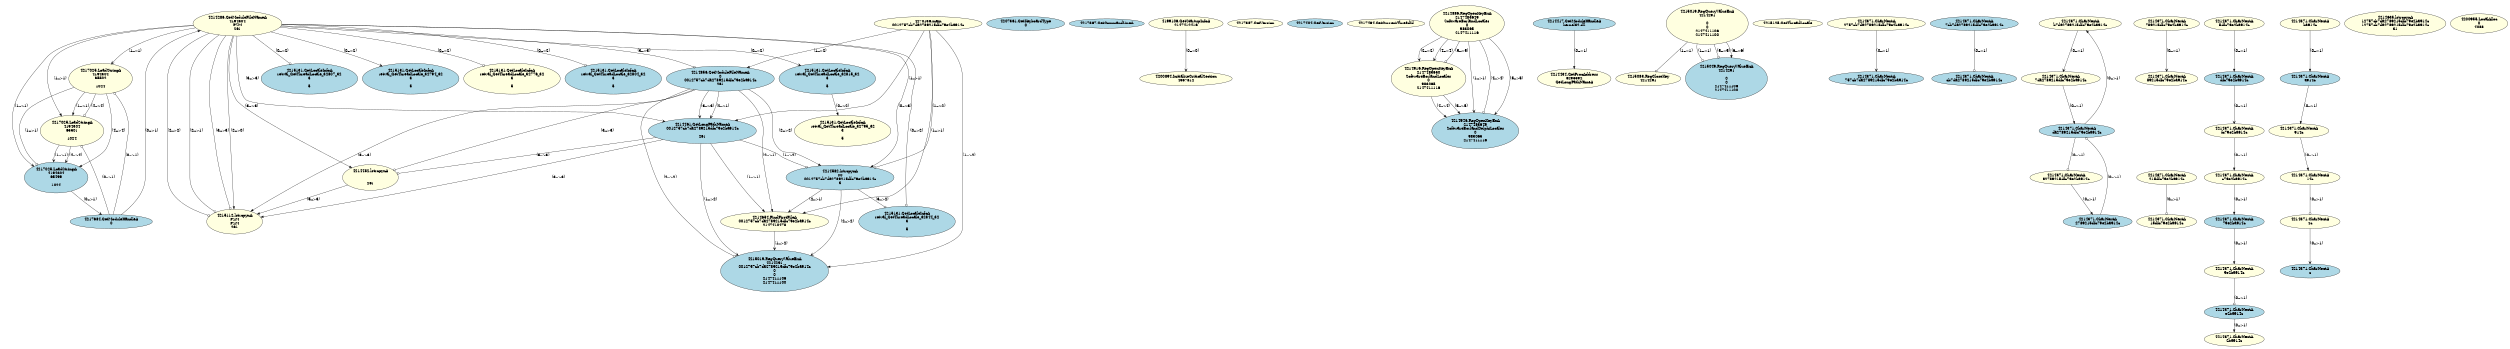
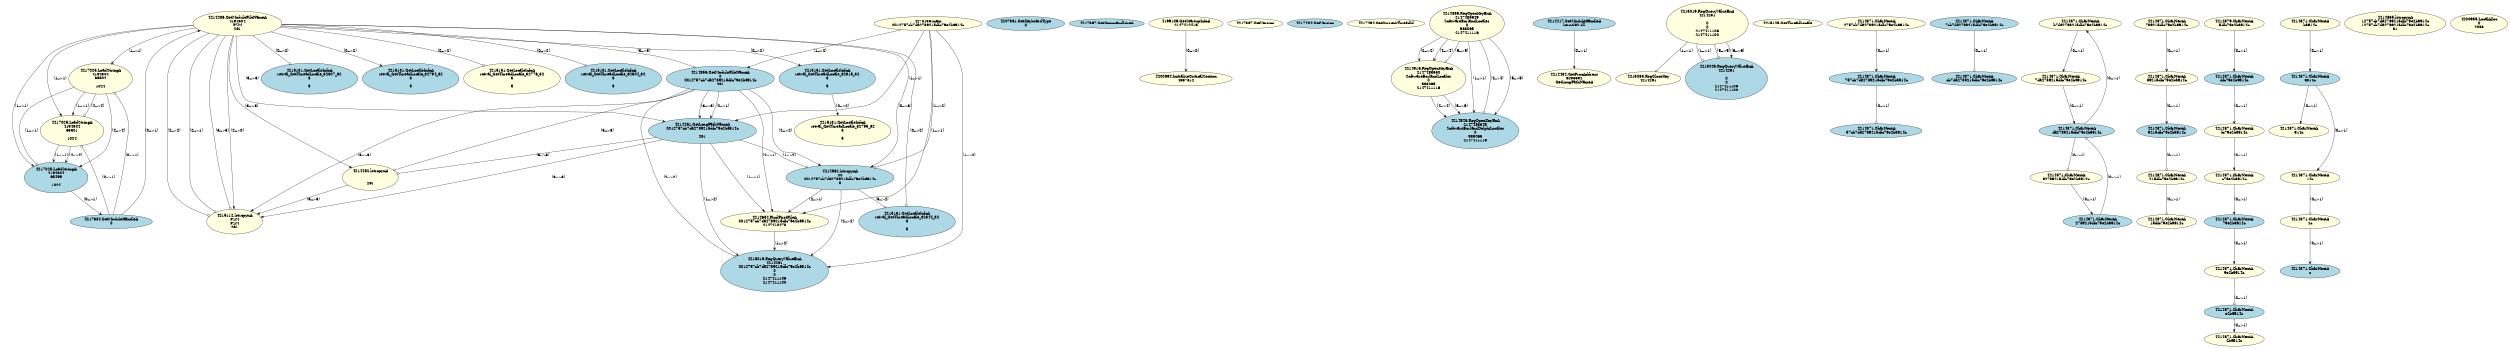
  digraph {
    node [fillcolor=lightyellow style=filled]
    edge [arrowhead=normal]
    n1 [label="4270136.main\n0012757cb7da2789215dfc79e2ba914c"]
    n2 [fillcolor=lightblue label="4214856.GetModuleFileNameA\n0\n0012757cb7da2789215dfc79e2ba914c\n261"]
    n3 [fillcolor=lightblue label="4214461.GetLongPathNameA\n0012757cb7da2789215dfc79e2ba914c\n\n261"]
    n4 [fillcolor=lightblue label="4214582.lstrcpynA\n00\n0012757cb7da2789215dfc79e2ba914c\n3"]
    n5 [label="4214654.FindFirstFileA\n0012757cb7da2789215dfc79e2ba914c\n2147410478"]
    n6 [fillcolor=lightblue label="4215019.RegQueryValueExA\n4214291\n0012757cb7da2789215dfc79e2ba914c\n0\n0\n2147411106\n2147411100"]
    n7 [label="4214482.lstrcpynA\n\n\n261"]
    n8 [label="4215112.lstrcpynA\nPZM\nPZM\n261"]
    n9 [fillcolor=lightblue label="4215131.GetLocaleInfoA\nretval_GetThreadLocale_32844_32\n3\n\n5"]
    n10 [fillcolor=lightblue label="4217684.GetModuleHandleA\n0"]
    n11 [label="4214286.GetModuleFileNameA\n4194304\nPZM\n261"]
    n12 [label="4217025.LoadStringA\n4194304\n65502\n\n1024"]
    n13 [label="4217025.LoadStringA\n4194304\n65501\n\n1024"]
    n14 [fillcolor=lightblue label="4217025.LoadStringA\n4194304\n65499\n\n1024"]
    n15 [fillcolor=lightblue label="4215131.GetLocaleInfoA\nretval_GetThreadLocale_32807_32\n3\n\n5"]
    n16 [fillcolor=lightblue label="4215131.GetLocaleInfoA\nretval_GetThreadLocale_32794_32\n3\n\n5"]
    n17 [label="4215131.GetLocaleInfoA\nretval_GetThreadLocale_32776_32\n3\n\n5"]
    n18 [fillcolor=lightblue label="4215131.GetLocaleInfoA\nretval_GetThreadLocale_32804_32\n3\n\n5"]
    n19 [fillcolor=lightblue label="4215131.GetLocaleInfoA\nretval_GetThreadLocale_32815_32\n3\n\n5"]
    n20 [fillcolor=lightblue label="4207361.GetKeyboardType\n0"]
    n21 [fillcolor=lightblue label="4217367.GetCommandLineA\n"]
    n22 [label="4199106.GetStartupInfoA\n2147412416"]
    n23 [label="4200894.InitializeCriticalSection\n4367812"]
    n24 [label="4217387.GetVersion\n"]
    n25 [fillcolor=lightblue label="4217404.GetVersion\n"]
    n26 [label="4217464.GetCurrentThreadId\n"]
    n27 [label="4215131.GetLocaleInfoA\nretval_GetThreadLocale_32795_32\n3\n\n5"]
    n28 [label="4214886.RegOpenKeyExA\n2147483649\nSoftware\Borland\Locales\n0\n983065\n2147411116"]
    n29 [label="4214916.RegOpenKeyExA\n2147483650\nSoftware\Borland\Locales\n0\n983065\n2147411116"]
    n30 [fillcolor=lightblue label="4214946.RegOpenKeyExA\n2147483649\nSoftware\Borland\Delphi\Locales\n0\n983065\n2147411116"]
    n31 [fillcolor=lightblue label="4214417.GetModuleHandleA\nkernel32.dll"]
    n32 [label="4214434.GetProcAddress\n6295592\nGetLongPathNameA"]
    n33 [label="4215019.RegQueryValueExA\n4214291\n\n0\n0\n2147411106\n2147411100"]
    n34 [label="4215083.RegCloseKey\n4214291"]
    n35 [fillcolor=lightblue label="4215049.RegQueryValueExA\n4214291\n\n0\n0\n2147411106\n2147411100"]
    n36 [label="4215125.GetThreadLocale\n"]
    n37 [label="4214371.CharNextA\n2757cb7da2789215dfc79e2ba914c"]
    n38 [fillcolor=lightblue label="4214371.CharNextA\n757cb7da2789215dfc79e2ba914c"]
+   n39 [fillcolor=lightblue label="4214371.CharNextA\n57cb7da2789215dfc79e2ba914c"]
    n40 [fillcolor=lightblue label="4214371.CharNextA\n7cb7da2789215dfc79e2ba914c"]
    n41 [fillcolor=lightblue label="4214371.CharNextA\ncb7da2789215dfc79e2ba914c"]
    n42 [label="4214371.CharNextA\nb7da2789215dfc79e2ba914c"]
    n43 [label="4214371.CharNextA\n7da2789215dfc79e2ba914c"]
    n44 [fillcolor=lightblue label="4214371.CharNextA\nda2789215dfc79e2ba914c"]
    n45 [label="4214371.CharNextA\na2789215dfc79e2ba914c"]
    n46 [fillcolor=lightblue label="4214371.CharNextA\n2789215dfc79e2ba914c"]
    n47 [label="4214371.CharNextA\n789215dfc79e2ba914c"]
    n48 [label="4214371.CharNextA\n89215dfc79e2ba914c"]
+   n49 [fillcolor=lightblue label="4214371.CharNextA\n9215dfc79e2ba914c"]
    n50 [label="4214371.CharNextA\n215dfc79e2ba914c"]
    n51 [label="4214371.CharNextA\n15dfc79e2ba914c"]
-   n52 [label="4214371.CharNextA\n5dfc79e2ba914c"]
+   n52 [label="4214379.CharNextA\n5dfc79e2ba914c"]
    n53 [fillcolor=lightblue label="4214371.CharNextA\ndfc79e2ba914c"]
    n54 [label="4214371.CharNextA\nfc79e2ba914c"]
    n55 [label="4214371.CharNextA\nc79e2ba914c"]
    n56 [fillcolor=lightblue label="4214371.CharNextA\n79e2ba914c"]
    n57 [label="4214371.CharNextA\n9e2ba914c"]
    n58 [fillcolor=lightblue label="4214371.CharNextA\ne2ba914c"]
    n59 [label="4214371.CharNextA\n2ba914c"]
    n60 [label="4214371.CharNextA\nba914c"]
    n61 [fillcolor=lightblue label="4214371.CharNextA\na914c"]
    n62 [label="4214371.CharNextA\n914c"]
    n63 [label="4214371.CharNextA\n14c"]
    n64 [label="4214371.CharNextA\n4c"]
    n65 [fillcolor=lightblue label="4214371.CharNextA\nc"]
    n66 [label="4214635.lstrcpynA\n12757cb7da2789215dfc79e2ba914c\n12757cb7da2789215dfc79e2ba914c\n31"]
    n67 [label="4200955.LocalAlloc\n0\n4088"]
    n1 -> n2 [label="(1-->2)"]
    n1 -> n3 [label="(1-->1)"]
    n1 -> n4 [arrowhead=odot label="(1-->2)"]
    n1 -> n5 [label="(1-->1)"]
    n1 -> n6 [label="(1-->2)"]
    n2 -> n3 [arrowhead=vee label="(2-->1)"]
    n2 -> n3 [arrowhead=vee label="(3-->3)"]
    n2 -> n4 [label="(2-->2)"]
    n2 -> n5 [label="(2-->1)"]
    n2 -> n6 [arrowhead=odot label="(2-->2)"]
    n2 -> n7 [arrowhead=odot label="(3-->3)"]
    n2 -> n8 [label="(3-->3)"]
    n3 -> n4 [arrowhead=odot label="(1-->2)"]
    n3 -> n5 [label="(1-->1)"]
    n3 -> n6 [arrowhead=vee label="(1-->2)"]
    n3 -> n7 [arrowhead=odot label="(3-->3)"]
    n3 -> n8 [label="(3-->3)"]
    n4 -> n5 [arrowhead=vee label="(2-->1)"]
    n4 -> n6 [arrowhead=vee label="(2-->2)"]
    n4 -> n9 [arrowhead=odot label="(3-->2)"]
    n5 -> n6 [arrowhead=vee label="(1-->2)"]
    n7 -> n8 [label="(3-->3)"]
    n10 -> n11 [label="(0-->1)"]
    n10 -> n12 [arrowhead=odot label="(0-->1)"]
    n10 -> n13 [arrowhead=odot label="(0-->1)"]
    n11 -> n2 [arrowhead=odot label="(3-->3)"]
    n11 -> n3 [arrowhead=vee label="(3-->3)"]
    n11 -> n4 [label="(0-->3)"]
    n11 -> n7 [label="(3-->3)"]
    n11 -> n8 [arrowhead=odot label="(2-->1)"]
    n11 -> n8 [arrowhead=odot label="(2-->2)"]
    n11 -> n8 [arrowhead=odot label="(3-->3)"]
    n11 -> n8 [label="(2-->0)"]
    n11 -> n9 [arrowhead=odot label="(0-->2)"]
    n11 -> n12 [arrowhead=vee label="(1-->1)"]
    n11 -> n13 [label="(1-->1)"]
    n11 -> n14 [arrowhead=vee label="(1-->1)"]
    n11 -> n15 [arrowhead=odot label="(0-->2)"]
    n11 -> n16 [arrowhead=vee label="(0-->2)"]
    n11 -> n17 [arrowhead=odot label="(0-->2)"]
    n11 -> n18 [arrowhead=odot label="(0-->2)"]
    n11 -> n19 [arrowhead=vee label="(0-->2)"]
    n12 -> n13 [label="(1-->1)"]
    n12 -> n13 [arrowhead=odot label="(4-->4)"]
    n12 -> n14 [arrowhead=odot label="(1-->1)"]
    n12 -> n14 [label="(4-->4)"]
    n13 -> n14 [arrowhead=vee label="(1-->1)"]
    n13 -> n14 [arrowhead=vee label="(4-->4)"]
    n14 -> n10 [arrowhead=vee label="(0-->1)"]
    n19 -> n27 [label="(0-->2)"]
    n22 -> n23 [arrowhead=vee label="(0-->0)"]
    n28 -> n29 [arrowhead=vee label="(2-->2)"]
    n28 -> n29 [arrowhead=vee label="(4-->4)"]
    n28 -> n29 [arrowhead=odot label="(5-->5)"]
    n28 -> n30 [arrowhead=vee label="(1-->1)"]
    n28 -> n30 [arrowhead=odot label="(4-->4)"]
    n28 -> n30 [arrowhead=vee label="(5-->5)"]
    n29 -> n30 [label="(4-->4)"]
    n29 -> n30 [label="(5-->5)"]
    n31 -> n32 [label="(0-->1)"]
    n33 -> n34 [arrowhead=odot label="(1-->1)"]
    n33 -> n35 [arrowhead=odot label="(1-->1)"]
    n33 -> n35 [arrowhead=odot label="(5-->5)"]
    n33 -> n35 [label="(6-->6)"]
    n37 -> n38 [arrowhead=vee label="(0-->1)"]
+   n38 -> n39 [arrowhead=odot label="(0-->1)"]
    n40 -> n41 [arrowhead=odot label="(0-->1)"]
    n42 -> n43 [arrowhead=vee label="(0-->1)"]
    n43 -> n44 [label="(0-->1)"]
    n44 -> n42 [label="(0-->1)"]
    n44 -> n45 [arrowhead=odot label="(0-->1)"]
    n45 -> n46 [label="(0-->1)"]
    n46 -> n44 [arrowhead=odot label="(0-->1)"]
    n47 -> n48 [arrowhead=vee label="(0-->1)"]
+   n48 -> n49 [arrowhead=vee label="(0-->1)"]
+   n49 -> n50 [arrowhead=odot label="(0-->1)"]
    n50 -> n51 [arrowhead=odot label="(0-->1)"]
    n52 -> n53 [label="(0-->1)"]
    n53 -> n54 [arrowhead=vee label="(0-->1)"]
    n54 -> n55 [label="(0-->1)"]
    n55 -> n56 [label="(0-->1)"]
    n56 -> n57 [label="(0-->1)"]
    n57 -> n58 [arrowhead=odot label="(0-->1)"]
    n58 -> n59 [label="(0-->1)"]
    n60 -> n61 [label="(0-->1)"]
    n61 -> n62 [label="(0-->1)"]
-   n62 -> n63 [label="(0-->1)"]
+   n61 -> n63 [label="(0-->1)"]
    n63 -> n64 [arrowhead=odot label="(0-->1)"]
    n64 -> n65 [arrowhead=vee label="(0-->1)"]
  }
